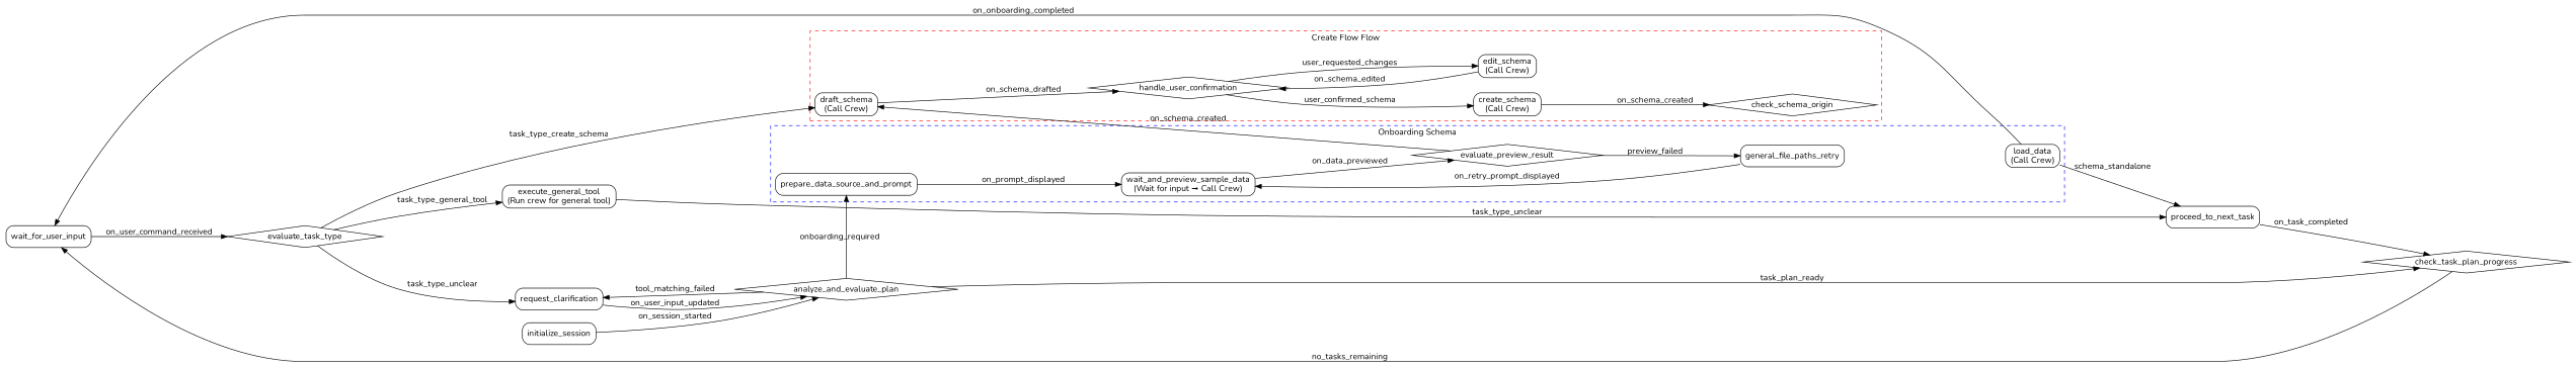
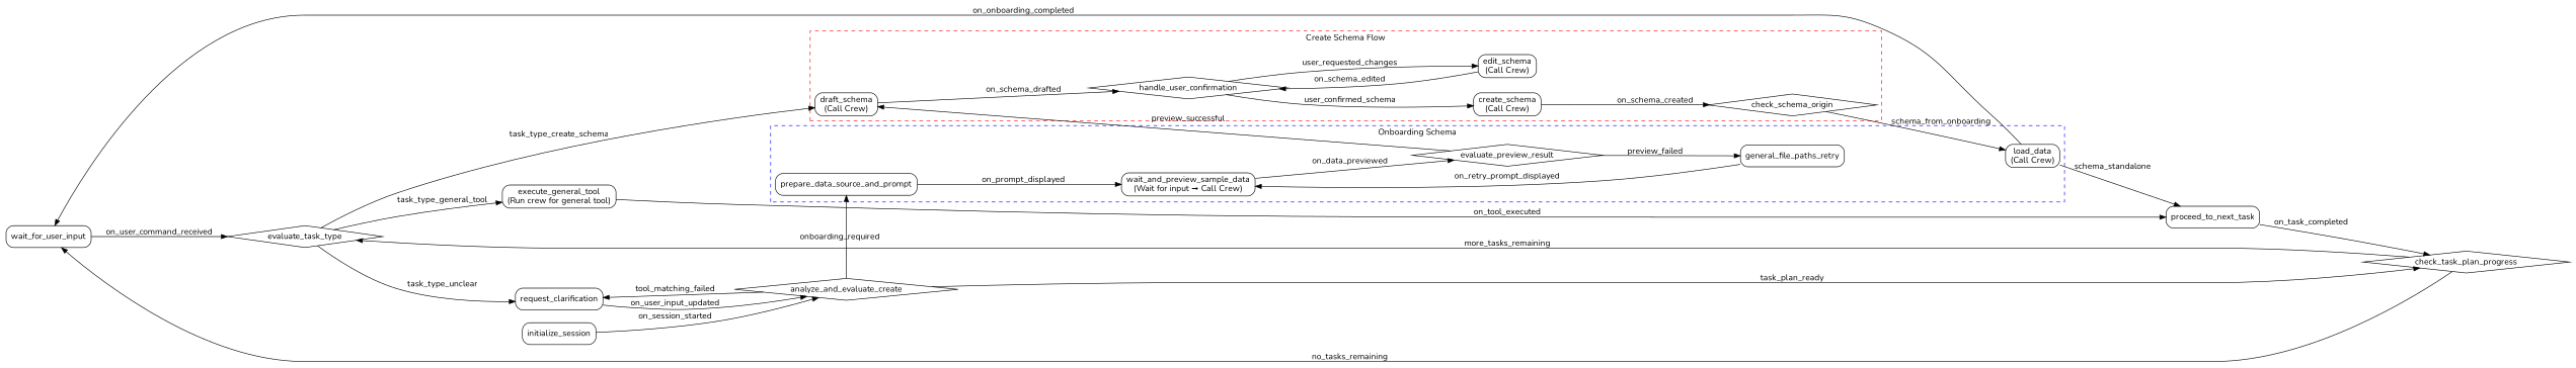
  digraph {
    fontname=Nunito
    rankdir=LR
    ranksep=0.65
    node [fontname=Nunito shape=box style=rounded]
    edge [fontname=Nunito]
    n1 [label="draft_schema\n(Call Crew)"]
    handle_user_confirmation [shape=diamond style=""]
    n3 [label="edit_schema\n(Call Crew)"]
    n4 [label="create_schema\n(Call Crew)"]
    check_schema_origin [shape=diamond style=""]
    prepare_data_source_and_prompt
    n7 [label="wait_and_preview_sample_data\n(Wait for input → Call Crew)"]
    n8 [label=general_file_paths_retry]
    evaluate_preview_result [shape=diamond style=""]
    n10 [label="load_data\n(Call Crew)"]
    wait_for_user_input
    proceed_to_next_task
-   analyze_and_evaluate_plan [shape=diamond style=""]
+   analyze_and_evaluate_plan [shape=diamond label=analyze_and_evaluate_create style=""]
    initialize_session
    request_clarification
    check_task_plan_progress [shape=diamond style=""]
    evaluate_task_type [shape=diamond style=""]
    n18 [label="execute_general_tool\n(Run crew for general tool)"]
    subgraph cluster_1 {
      color=red
-     label="Create Flow Flow"
+     label="Create Schema Flow"
      rank=same
      style=dashed
      n1
      handle_user_confirmation
      n3
      n4
      check_schema_origin
    }
    subgraph cluster_2 {
      color=blue
      label="Onboarding Schema"
      rank=same
      style=dashed
      prepare_data_source_and_prompt
      n7
      n8
      evaluate_preview_result
      n10
    }
    n1 -> handle_user_confirmation [label=on_schema_drafted]
    n1 -> prepare_data_source_and_prompt [style=invis]
    handle_user_confirmation -> n3 [label=user_requested_changes]
    handle_user_confirmation -> n4 [label=user_confirmed_schema]
    n3 -> handle_user_confirmation [label=on_schema_edited]
    n4 -> check_schema_origin [label=on_schema_created]
+   check_schema_origin -> n10 [label=schema_from_onboarding]
    prepare_data_source_and_prompt -> n7 [label=on_prompt_displayed]
    n7 -> evaluate_preview_result [label=on_data_previewed]
    n8 -> n7 [label=on_retry_prompt_displayed]
    n8 -> n10 [style=invis]
-   evaluate_preview_result -> n1 [label=on_schema_created]
+   evaluate_preview_result -> n1 [label=preview_successful]
    evaluate_preview_result -> n8 [label=preview_failed]
    n10 -> wait_for_user_input [label=on_onboarding_completed]
    n10 -> proceed_to_next_task [label=schema_standalone]
    wait_for_user_input -> evaluate_task_type [label=on_user_command_received]
    proceed_to_next_task -> check_task_plan_progress [label=on_task_completed]
    analyze_and_evaluate_plan -> prepare_data_source_and_prompt [label=onboarding_required]
    analyze_and_evaluate_plan -> request_clarification [label=tool_matching_failed]
    analyze_and_evaluate_plan -> check_task_plan_progress [label=task_plan_ready]
    analyze_and_evaluate_plan -> evaluate_task_type [style=invis]
    initialize_session -> analyze_and_evaluate_plan [label=on_session_started]
    request_clarification -> analyze_and_evaluate_plan [label=on_user_input_updated]
    check_task_plan_progress -> wait_for_user_input [label=no_tasks_remaining]
+   check_task_plan_progress -> evaluate_task_type [label=more_tasks_remaining]
    evaluate_task_type -> n1 [label=task_type_create_schema]
    evaluate_task_type -> prepare_data_source_and_prompt [style=invis]
    evaluate_task_type -> request_clarification [label=task_type_unclear]
    evaluate_task_type -> n18 [label=task_type_general_tool]
    n18 -> n1 [style=invis]
-   n18 -> proceed_to_next_task [label=task_type_unclear]
+   n18 -> proceed_to_next_task [label=on_tool_executed]
  }
